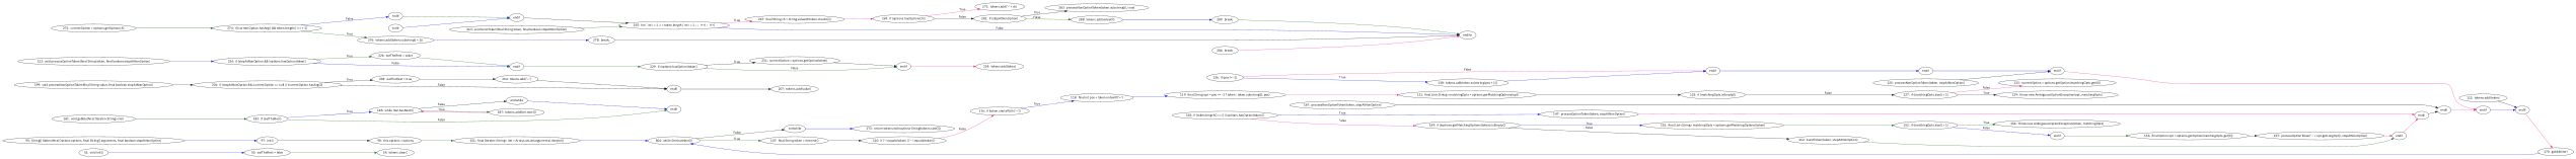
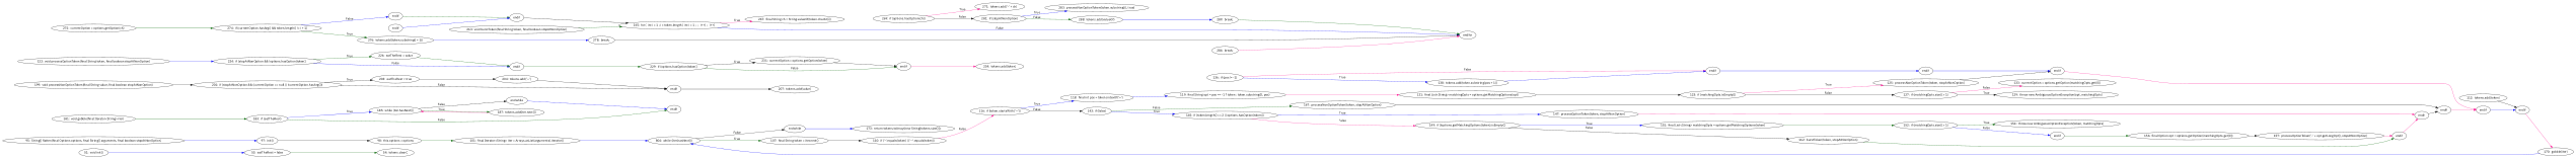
  digraph {
    fontname="IBM Plex Sans"
    rankdir=LR
    node [fontname="IBM Plex Sans"]
    edge [color=blue fontname="IBM Plex Sans"]
    n1 [label="51:  void init()"]
    n2 [label="53:  eatTheRest = false"]
    n3 [label="54:  tokens.clear()"]
    n4 [label="95:  String[] flatten(final Options options, final String[] arguments, final boolean stopAtNonOption)"]
    n5 [label="97:  init()"]
    n6 [label="98:  this.options = options"]
    n7 [label="101:  final Iterator<String> iter = Arrays.asList(arguments).iterator()"]
    n8 [label="804:  while (iter.hasNext())"]
    n9 [label=endwhile]
    n10 [label="107:  final String token = iter.next()"]
    n11 [label="173:  return tokens.toArray(new String[tokens.size()]);"]
    n12 [label="110:  if ('-'.equals(token) || '--'.equals(token))"]
    n13 [label="116:  if (token.startsWith('--'))"]
    n14 [label="112:  tokens.add(token)"]
    n15 [label=endif]
    n16 [label="118:  final int pos = token.indexOf('=')"]
+   n17 [label="143:  if (false)"]
    n18 [label="170:  gobble(iter)"]
    n19 [label="119:  final String opt = pos == -1 ? token : token.substring(0, pos)"]
    n20 [label="145:  if (token.length() == 2 || options.hasOption(token))"]
    n21 [label="167:  processNonOptionToken(token, stopAtNonOption)"]
    n22 [label="121:  final List<String> matchingOpts = options.getMatchingOptions(opt)"]
    n23 [label="123:  if (matchingOpts.isEmpty())"]
    n24 [label="125:  processNonOptionToken(token, stopAtNonOption)"]
    n25 [label="127:  if (matchingOpts.size() > 1)"]
    n26 [label=endif]
    n27 [label="129:  throw new AmbiguousOptionException(opt, matchingOpts)"]
    n28 [label="133:  currentOption = options.getOption(matchingOpts.get(0))"]
    n29 [label=endif]
    n30 [label=endif]
    n31 [label="136:  if (pos != -1)"]
    n32 [label="138:  tokens.add(token.substring(pos + 1))"]
    n33 [label=endif]
    n34 [label="147:  processOptionToken(token, stopAtNonOption)"]
    n35 [label="149:  if (!options.getMatchingOptions(token).isEmpty())"]
    n36 [label=endif]
    n37 [label=endif]
    n38 [label="151:  final List<String> matchingOpts = options.getMatchingOptions(token)"]
    n39 [label="162:  burstToken(token, stopAtNonOption)"]
    n40 [label="152:  if (matchingOpts.size() > 1)"]
    n41 [label=endif]
    n42 [label="154:  throw new AmbiguousOptionException(token, matchingOpts)"]
    n43 [label=endif]
    n44 [label="156:  final Option opt = options.getOption(matchingOpts.get(0))"]
    n45 [label="157:  processOptionToken('-' + opt.getLongOpt(), stopAtNonOption)"]
    n46 [label="181:  void gobble(final Iterator<String> iter)"]
    n47 [label="183:  if (eatTheRest)"]
    n48 [label="185:  while (iter.hasNext())"]
    n49 [label=endif]
    n50 [label=endwhile]
    n51 [label="187:  tokens.add(iter.next())"]
    n52 [label="199:  void processNonOptionToken(final String value, final boolean stopAtNonOption)"]
    n53 [label="201:  if (stopAtNonOption && (currentOption == null || !currentOption.hasArg()))"]
    n54 [label="203:  eatTheRest = true"]
    n55 [label=endif]
    n56 [label="204:  tokens.add('--')"]
    n57 [label="207:  tokens.add(value)"]
    n58 [label="222:  void processOptionToken(final String token, final boolean stopAtNonOption)"]
    n59 [label="224:  if (stopAtNonOption && !options.hasOption(token))"]
    n60 [label="226:  eatTheRest = value"]
    n61 [label=endif]
    n62 [label="229:  if (options.hasOption(token))"]
    n63 [label="231:  currentOption = options.getOption(token)"]
    n64 [label=endif]
    n65 [label="234:  tokens.add(token)"]
    n66 [label="263:  void burstToken(final String token, final boolean stopAtNonOption)"]
    n67 [label="265:  for (  int i = 1 ; i < token.length(  int i = 1 ;  ;   i++) ;   i++)"]
    n68 [label=endfor]
    n69 [label="267:  final String ch = String.valueOf(token.charAt(i))"]
    n70 [label="269:  if (options.hasOption(ch))"]
    n71 [label="271:  tokens.add('-' + ch)"]
    n72 [label="281:  if (stopAtNonOption)"]
    n73 [label="283:  processNonOptionToken(token.substring(i), true)"]
    n74 [label="288:  tokens.add(valueOf)"]
    n75 [label="272:  currentOption = options.getOption(ch)"]
    n76 [label="274:  if (currentOption.hasArg() && token.length() != i + 1)"]
    n77 [label="276:  tokens.add(token.substring(i + 1))"]
    n78 [label=endif]
    n79 [label="278:  break;"]
    n80 [label=endif]
    n81 [label="289:  break;"]
    n82 [label="284:  break;"]
    n83 [label=endif]
    n1 -> n2
    n2 -> n3 [color=darkgreen]
    n4 -> n5
    n5 -> n6 [color=black]
    n6 -> n7 [color=darkgreen]
    n7 -> n8
    n8 -> n9 [color=black label=False]
    n8 -> n10 [color=darkgreen label=True]
    n9 -> n11
    n10 -> n12 [color=black]
    n12 -> n13 [color=deeppink label=False]
    n13 -> n16 [label=True]
+   n13 -> n17 [color=black label=False]
    n14 -> n15 [color=black]
    n15 -> n18 [color=deeppink]
    n16 -> n19
+   n17 -> n20 [label=True]
+   n17 -> n21 [color=darkgreen label=False]
    n18 -> n8
    n19 -> n22 [color=deeppink]
    n20 -> n34 [label=True]
    n20 -> n35 [color=deeppink label=False]
    n21 -> n36 [color=black]
    n22 -> n23 [color=black]
+   n23 -> n24 [color=deeppink label=True]
    n23 -> n25 [color=black label=False]
    n24 -> n26 [color=black]
    n25 -> n27 [color=black label=True]
    n25 -> n28 [color=deeppink label=False]
    n26 -> n29 [color=deeppink]
    n29 -> n15
    n30 -> n26
    n31 -> n32 [label=True]
    n31 -> n33 [color=deeppink label=False]
    n32 -> n33
    n33 -> n30
    n34 -> n37 [color=deeppink]
    n35 -> n38 [label=True]
    n35 -> n39 [color=black label=False]
    n36 -> n29 [color=deeppink]
    n37 -> n36 [color=black]
    n38 -> n40 [color=darkgreen]
    n39 -> n41 [color=darkgreen]
    n40 -> n42 [color=darkgreen label=True]
    n40 -> n43 [label=False]
    n41 -> n37 [color=deeppink]
    n43 -> n44 [color=darkgreen]
    n44 -> n45 [color=black]
    n45 -> n41 [color=deeppink]
    n46 -> n47 [color=darkgreen]
    n47 -> n48 [label=True]
    n47 -> n49 [color=darkgreen label=False]
    n48 -> n50 [color=black label=False]
    n48 -> n51 [color=darkgreen label=True]
    n50 -> n49
    n51 -> n48 [color=deeppink]
    n52 -> n53 [color=black]
    n53 -> n54 [color=black label=True]
    n53 -> n55 [color=black label=False]
    n54 -> n56 [color=black]
    n55 -> n57 [color=black]
    n56 -> n55 [color=black]
    n58 -> n59
    n59 -> n60 [color=darkgreen label=True]
    n59 -> n61 [label=False]
    n60 -> n61 [color=darkgreen]
    n61 -> n62 [color=darkgreen]
    n62 -> n63 [color=black label=True]
    n62 -> n64 [color=darkgreen label=False]
    n63 -> n64 [color=black]
    n64 -> n65 [color=deeppink]
    n66 -> n67 [color=darkgreen]
    n67 -> n68 [label=False]
    n67 -> n69 [color=deeppink label=True]
-   n69 -> n70 [color=deeppink]
    n70 -> n71 [color=deeppink label=True]
    n70 -> n72 [color=black label=False]
-   n72 -> n73 [color=black label=True]
+   n72 -> n73 [label=True]
    n72 -> n74 [color=darkgreen label=False]
    n74 -> n81
    n75 -> n76 [color=darkgreen]
    n76 -> n77 [color=darkgreen label=True]
    n76 -> n78 [label=False]
    n77 -> n79
    n78 -> n80 [color=darkgreen]
    n79 -> n68 [color=black]
    n80 -> n67 [color=black]
    n81 -> n68 [color=darkgreen]
    n82 -> n68 [color=deeppink]
    n83 -> n80
  }
